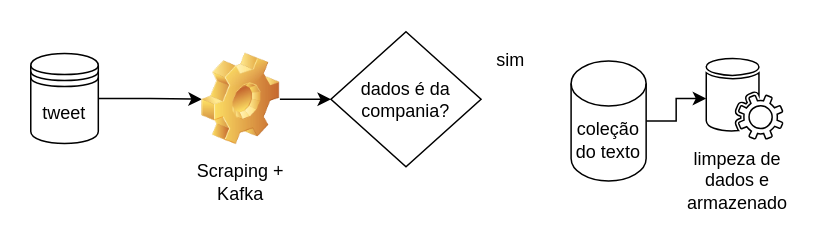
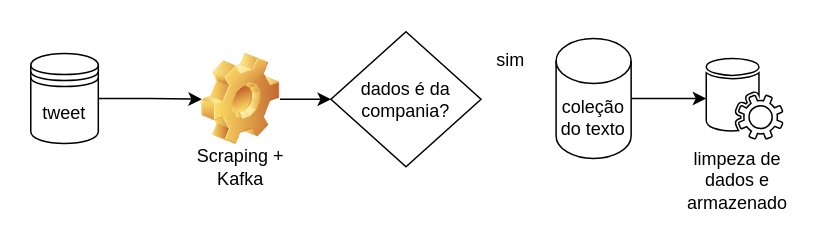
  <mxCell id="0" />
  <mxCell id="1" parent="0" />
  <mxCell id="2" style="edgeStyle=orthogonalEdgeStyle;rounded=0;orthogonalLoop=1;jettySize=auto;html=1;entryX=0;entryY=0.5;entryDx=0;entryDy=0;" parent="1" source="3" target="8" edge="1"><mxGeometry relative="1" as="geometry"><mxPoint x="140" y="65" as="targetPoint" /></mxGeometry></mxCell>
  <mxCell id="3" value="tweet" style="shape=datastore;whiteSpace=wrap;html=1;" parent="1" vertex="1"><mxGeometry x="20" y="35" width="45" height="60" as="geometry" /></mxCell>
  <mxCell id="4" style="edgeStyle=orthogonalEdgeStyle;rounded=0;orthogonalLoop=1;jettySize=auto;html=1;" edge="1" parent="1" source="5" target="11"><mxGeometry relative="1" as="geometry" /></mxCell>
- <mxCell id="5" value="coleção do texto" style="shape=cylinder3;whiteSpace=wrap;html=1;boundedLbl=1;backgroundOutline=1;size=15;" parent="1" vertex="1"><mxGeometry x="380" y="40" width="50" height="80" as="geometry" /></mxCell>
+ <mxCell id="5" value="coleção do texto" style="shape=cylinder3;whiteSpace=wrap;html=1;boundedLbl=1;backgroundOutline=1;size=15;" parent="1" vertex="1"><mxGeometry x="370" y="25" width="50" height="80" as="geometry" /></mxCell>
  <mxCell id="6" value="dados é da compania?" style="rhombus;whiteSpace=wrap;html=1;" parent="1" vertex="1"><mxGeometry x="220" y="20.5" width="100" height="90" as="geometry" /></mxCell>
  <mxCell id="7" style="edgeStyle=orthogonalEdgeStyle;rounded=0;orthogonalLoop=1;jettySize=auto;html=1;" parent="1" source="8" target="6" edge="1"><mxGeometry relative="1" as="geometry" /></mxCell>
  <mxCell id="8" value="" style="shape=image;html=1;verticalLabelPosition=bottom;verticalAlign=top;imageAspect=1;aspect=fixed;image=img/clipart/Gear_128x128.png" parent="1" vertex="1"><mxGeometry x="134" y="35" width="52" height="61" as="geometry" /></mxCell>
- <mxCell id="9" value="Scraping + Kafka" style="text;html=1;strokeColor=none;fillColor=none;align=center;verticalAlign=middle;whiteSpace=wrap;rounded=0;" parent="1" vertex="1"><mxGeometry x="130" y="106" width="60" height="30" as="geometry" /></mxCell>
+ <mxCell id="9" value="Scraping + Kafka" style="text;html=1;strokeColor=none;fillColor=none;align=center;verticalAlign=middle;whiteSpace=wrap;rounded=0;" parent="1" vertex="1"><mxGeometry x="130" y="96" width="60" height="30" as="geometry" /></mxCell>
  <mxCell id="10" value="sim" style="text;html=1;strokeColor=none;fillColor=none;align=center;verticalAlign=middle;whiteSpace=wrap;rounded=0;" parent="1" vertex="1"><mxGeometry x="310" y="25" width="60" height="30" as="geometry" /></mxCell>
  <mxCell id="11" value="" style="sketch=0;pointerEvents=1;shadow=0;dashed=0;html=1;labelPosition=center;verticalLabelPosition=bottom;verticalAlign=top;outlineConnect=0;align=center;shape=mxgraph.office.services.central_management_service;" vertex="1" parent="1"><mxGeometry x="470" y="38" width="51" height="54" as="geometry" /></mxCell>
  <mxCell id="12" value="limpeza de dados e armazenado" style="text;html=1;align=center;verticalAlign=middle;whiteSpace=wrap;rounded=0;" vertex="1" parent="1"><mxGeometry x="461" y="105" width="60" height="30" as="geometry" /></mxCell>
